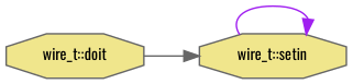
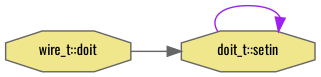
  digraph {
    rankdir=RL
    fontname=Oswald
    node [fillcolor=khaki fontname=Oswald fontsize=10 shape=octagon style=filled]
    edge [dir=back fontname=Oswald fontsize=10 labelfontname=Helvetica labelfontsize=10 style=solid]
-   n1 [color=gray40 fontcolor=black height=0.2 label="wire_t::setin" width=0.4]
+   n1 [color=gray40 fontcolor=black height=0.2 label="doit_t::setin" width=0.4]
    n2 [color=grey40 height=0.2 label="wire_t::doit" width=0.4]
    n1 -> n1 [color=purple]
    n1 -> n2 [color=gray40]
  }
